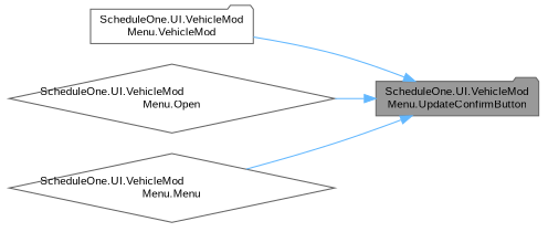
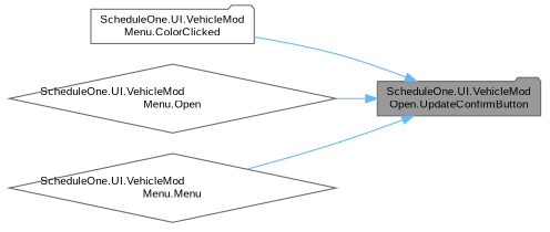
  digraph {
    fontname="Liberation Sans"
    rankdir=RL
    node [color=grey40 fillcolor=white fontname="Liberation Sans" fontsize=10 shape=folder style=filled]
    edge [color=steelblue1 dir=back fontname="Liberation Sans" fontsize=10 labelfontname=Helvetica labelfontsize=10 style=solid]
-   n1 [color=gray40 fillcolor=grey60 fontcolor=black height=0.2 label="ScheduleOne.UI.VehicleMod\lMenu.UpdateConfirmButton" width=0.4]
-   n2 [height=0.2 label="ScheduleOne.UI.VehicleMod\lMenu.VehicleMod" width=0.4]
+   n1 [color=gray40 fillcolor=grey60 fontcolor=black height=0.2 label="ScheduleOne.UI.VehicleMod\lOpen.UpdateConfirmButton" width=0.4]
+   n2 [height=0.2 label="ScheduleOne.UI.VehicleMod\lMenu.ColorClicked" width=0.4]
    n3 [height=0.2 label="ScheduleOne.UI.VehicleMod\lMenu.Open" shape=diamond width=0.4]
    n4 [height=0.2 label="ScheduleOne.UI.VehicleMod\lMenu.Menu" shape=diamond width=0.4]
    n1 -> n2
    n1 -> n3
    n1 -> n4
  }
